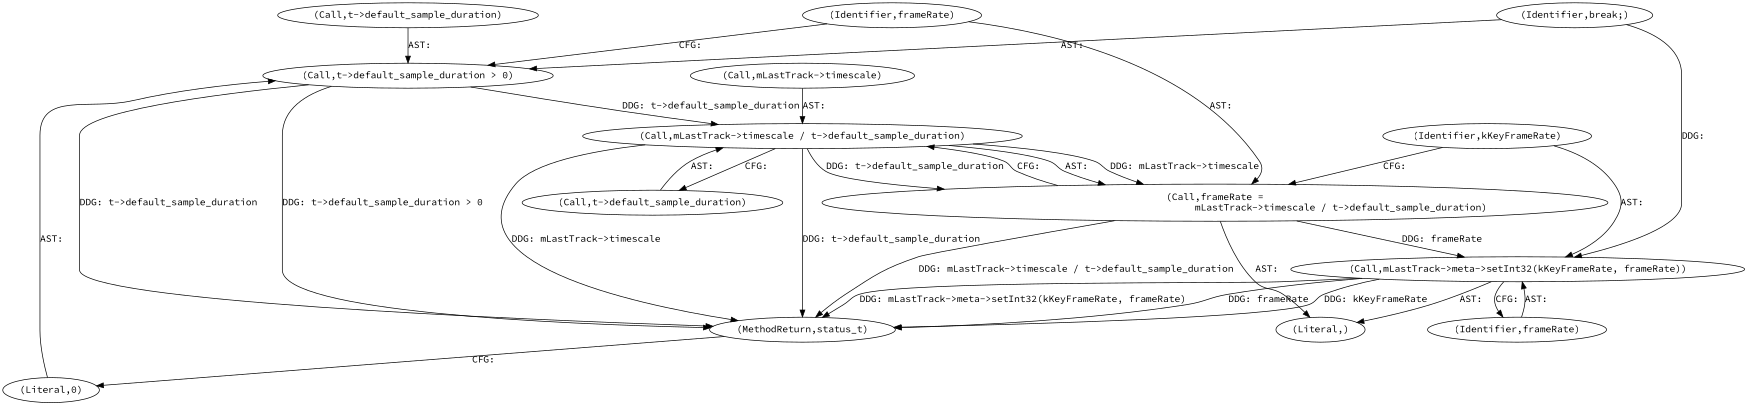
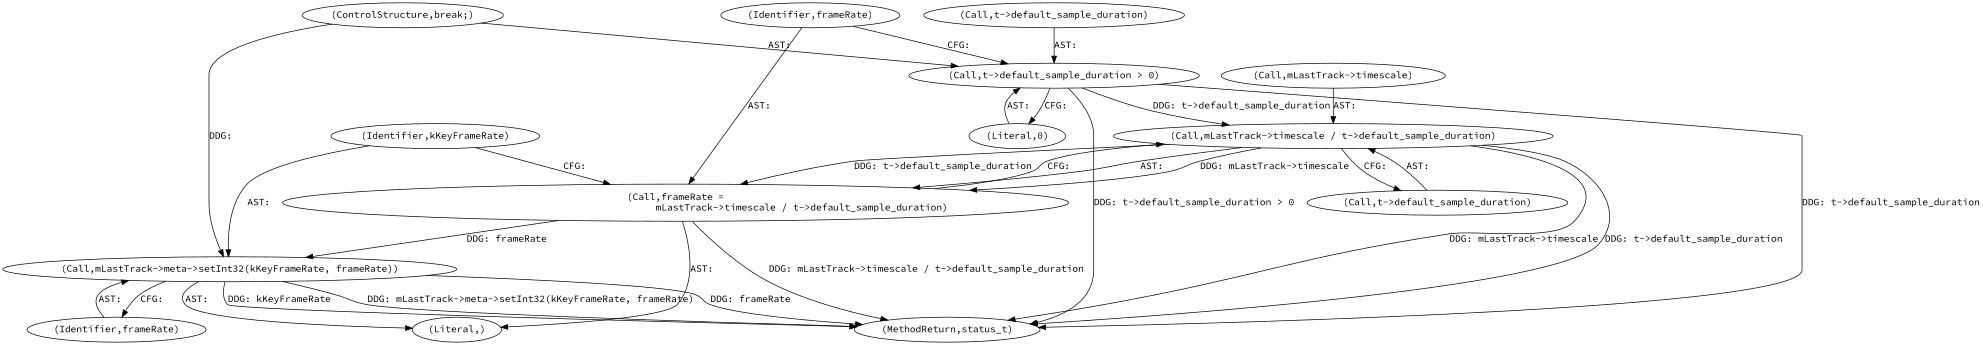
  digraph {
    fontname="Source Code Pro"
    node [fontname="Source Code Pro"]
    edge [fontname="Source Code Pro"]
    n1 [label="(Call,t->default_sample_duration > 0)"]
    n2 [label="(Call,mLastTrack->timescale / t->default_sample_duration)"]
    n3 [label="(Literal,0)"]
    n4 [label="(MethodReturn,status_t)"]
    n5 [label="(Call,frameRate =\n                                            mLastTrack->timescale / t->default_sample_duration)"]
    n6 [label="(Call,t->default_sample_duration)"]
    n7 [label="(Call,mLastTrack->meta->setInt32(kKeyFrameRate, frameRate))"]
    n8 [label="(Literal,)"]
    n9 [label="(Identifier,frameRate)"]
-   n10 [label="(Identifier,break;)"]
+   n10 [label="(ControlStructure,break;)"]
    n11 [label="(Call,t->default_sample_duration)"]
    n12 [label="(Identifier,kKeyFrameRate)"]
    n13 [label="(Identifier,frameRate)"]
    n14 [label="(Call,mLastTrack->timescale)"]
    n1 -> n2 [label="DDG: t->default_sample_duration"]
-   n4 -> n3 [label="CFG: "]
+   n1 -> n3 [label="CFG: "]
    n1 -> n4 [label="DDG: t->default_sample_duration > 0"]
    n1 -> n4 [label="DDG: t->default_sample_duration"]
    n2 -> n4 [label="DDG: mLastTrack->timescale"]
    n2 -> n4 [label="DDG: t->default_sample_duration"]
    n2 -> n5 [label="AST: "]
    n2 -> n5 [label="DDG: mLastTrack->timescale"]
    n2 -> n5 [label="DDG: t->default_sample_duration"]
    n2 -> n6 [label="CFG: "]
    n3 -> n1 [label="AST: "]
    n5 -> n2 [label="CFG: "]
    n5 -> n4 [label="DDG: mLastTrack->timescale / t->default_sample_duration"]
    n5 -> n7 [label="DDG: frameRate"]
    n5 -> n8 [label="AST: "]
    n6 -> n2 [label="AST: "]
    n7 -> n4 [label="DDG: mLastTrack->meta->setInt32(kKeyFrameRate, frameRate)"]
    n7 -> n4 [label="DDG: frameRate"]
    n7 -> n4 [label="DDG: kKeyFrameRate"]
    n7 -> n8 [label="AST: "]
    n7 -> n9 [label="CFG: "]
    n9 -> n7 [label="AST: "]
    n10 -> n1 [label="AST: "]
    n10 -> n7 [label="DDG: "]
    n11 -> n1 [label="AST: "]
    n12 -> n5 [label="CFG: "]
    n12 -> n7 [label="AST: "]
    n13 -> n1 [label="CFG: "]
    n13 -> n5 [label="AST: "]
    n14 -> n2 [label="AST: "]
  }
